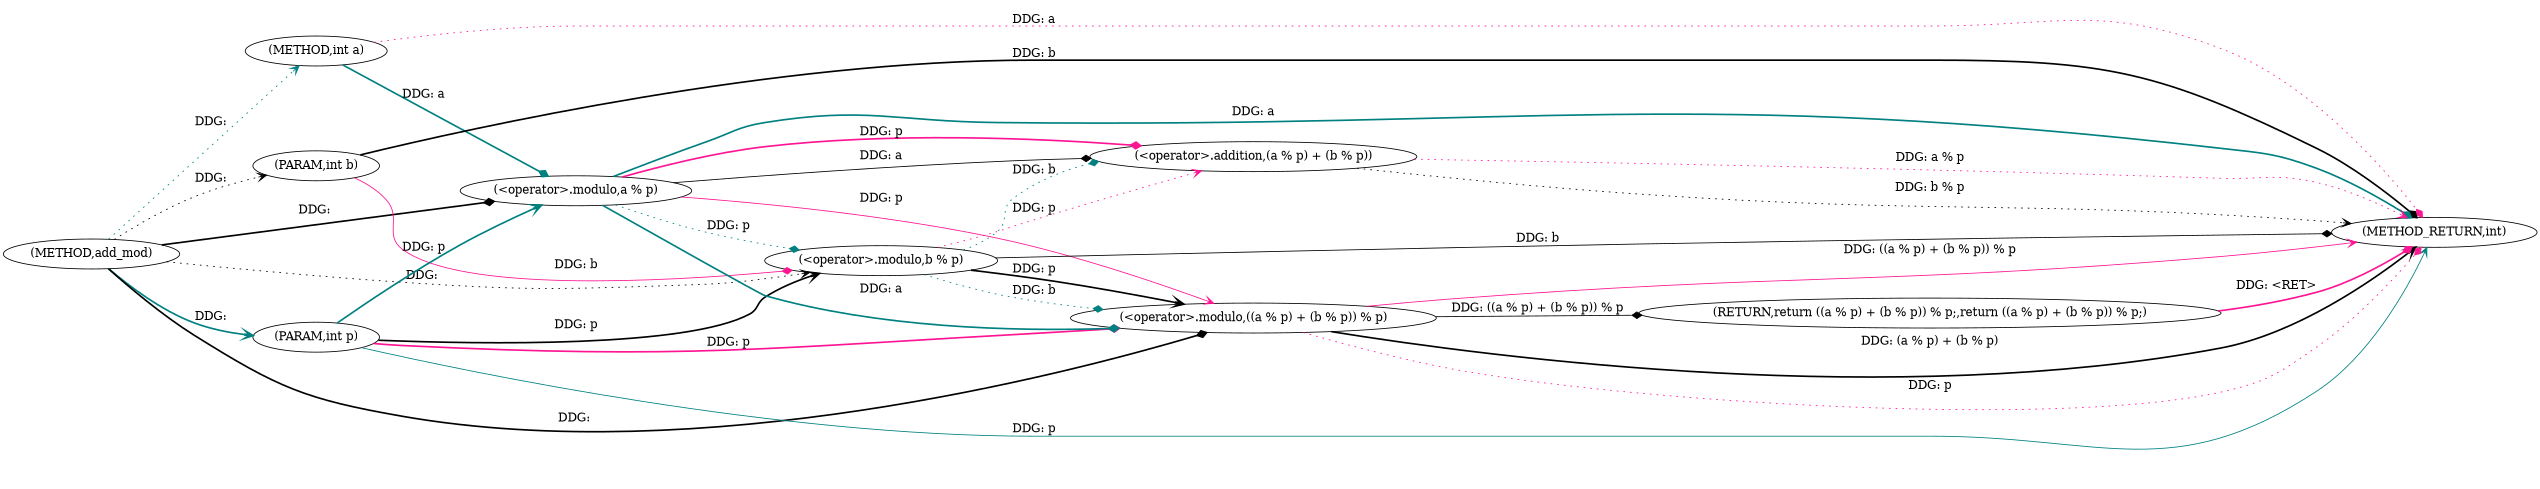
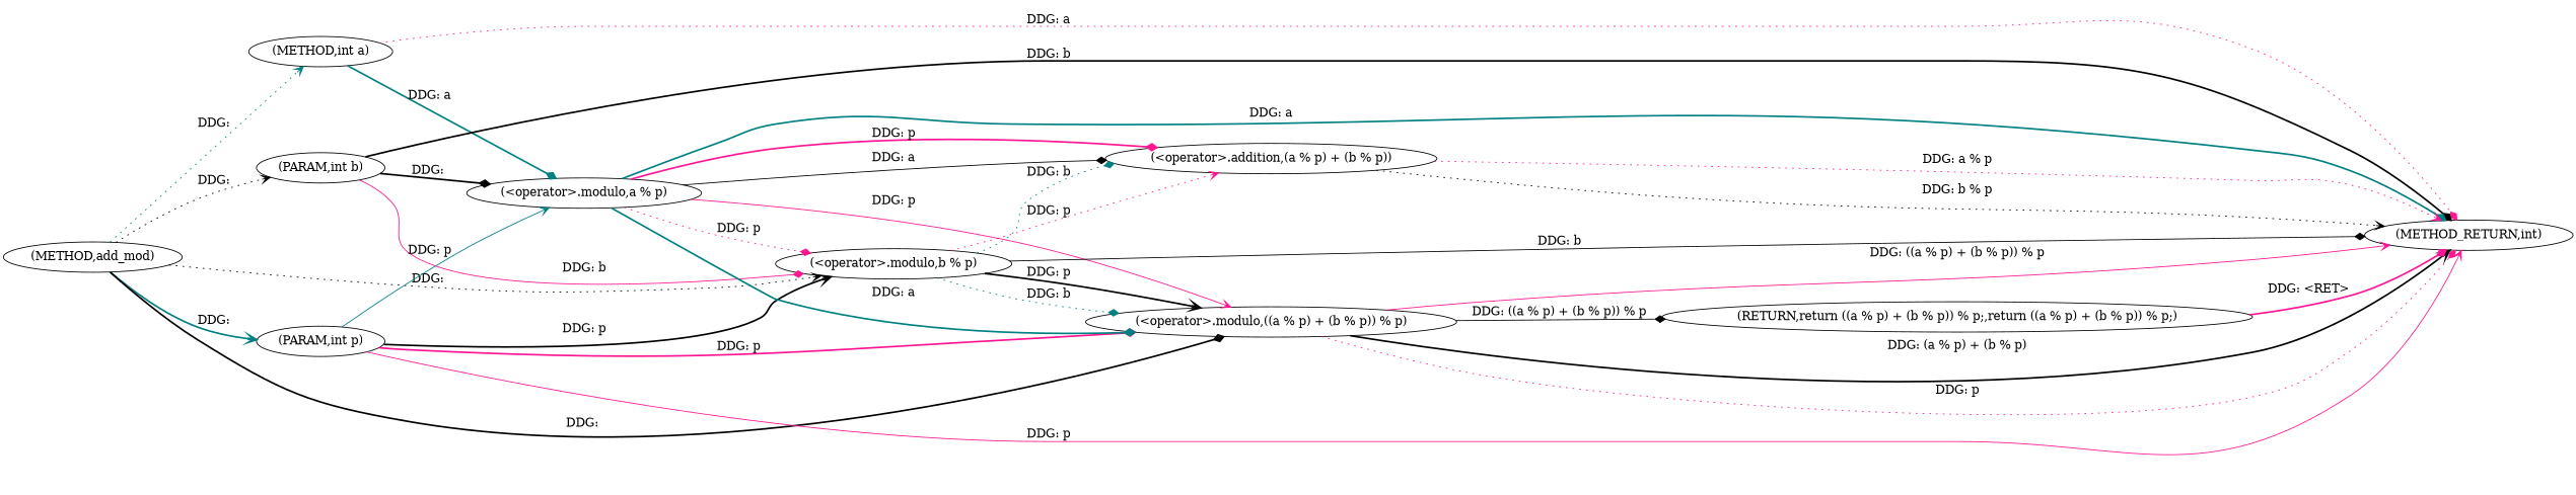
  digraph {
    rankdir=LR
    edge [arrowhead=diamond color=black style=bold]
    n1 [label="(METHOD,add_mod)"]
    n2 [label="(METHOD,int a)"]
    n3 [label="(PARAM,int b)"]
    n4 [label="(PARAM,int p)"]
    n5 [label="(<operator>.modulo,((a % p) + (b % p)) % p)"]
    n6 [label="(<operator>.modulo,a % p)"]
    n7 [label="(<operator>.modulo,b % p)"]
    n8 [label="(METHOD_RETURN,int)"]
    n9 [label="(RETURN,return ((a % p) + (b % p)) % p;,return ((a % p) + (b % p)) % p;)"]
    n10 [label="(<operator>.addition,(a % p) + (b % p))"]
    n1 -> n2 [arrowhead=vee color=teal label="DDG: " style=dotted]
    n1 -> n3 [arrowhead=vee label="DDG: " style=dotted]
    n1 -> n4 [arrowhead=vee color=teal label="DDG: "]
    n1 -> n5 [label="DDG: "]
-   n1 -> n6 [label="DDG: "]
+   n3 -> n6 [label="DDG: "]
    n1 -> n7 [arrowhead=vee label="DDG: " style=dotted]
    n2 -> n6 [color=teal label="DDG: a"]
    n2 -> n8 [color=deeppink label="DDG: a" style=dotted]
    n3 -> n7 [color=deeppink label="DDG: b" style=solid]
    n3 -> n8 [label="DDG: b"]
    n4 -> n5 [color=deeppink label="DDG: p"]
-   n4 -> n6 [arrowhead=vee color=teal label="DDG: p"]
+   n4 -> n6 [arrowhead=vee color=teal label="DDG: p" style=solid]
    n4 -> n7 [arrowhead=vee label="DDG: p"]
-   n4 -> n8 [arrowhead=vee color=teal label="DDG: p" style=solid]
+   n4 -> n8 [arrowhead=vee color=deeppink label="DDG: p" style=solid]
    n5 -> n8 [arrowhead=vee label="DDG: (a % p) + (b % p)"]
    n5 -> n8 [color=deeppink label="DDG: p" style=dotted]
    n5 -> n8 [arrowhead=vee color=deeppink label="DDG: ((a % p) + (b % p)) % p" style=solid]
    n5 -> n9 [label="DDG: ((a % p) + (b % p)) % p" style=solid]
    n6 -> n5 [color=teal label="DDG: a"]
    n6 -> n5 [arrowhead=vee color=deeppink label="DDG: p" style=solid]
-   n6 -> n7 [color=teal label="DDG: p" style=dotted]
+   n6 -> n7 [color=deeppink label="DDG: p" style=dotted]
    n6 -> n8 [color=teal label="DDG: a"]
    n6 -> n10 [label="DDG: a" style=solid]
    n6 -> n10 [color=deeppink label="DDG: p"]
    n7 -> n5 [arrowhead=vee label="DDG: p"]
    n7 -> n5 [color=teal label="DDG: b" style=dotted]
    n7 -> n8 [label="DDG: b" style=solid]
    n7 -> n10 [arrowhead=vee color=deeppink label="DDG: p" style=dotted]
    n7 -> n10 [color=teal label="DDG: b" style=dotted]
    n9 -> n8 [color=deeppink label="DDG: <RET>"]
    n10 -> n8 [arrowhead=vee color=deeppink label="DDG: a % p" style=dotted]
    n10 -> n8 [arrowhead=vee label="DDG: b % p" style=dotted]
  }
